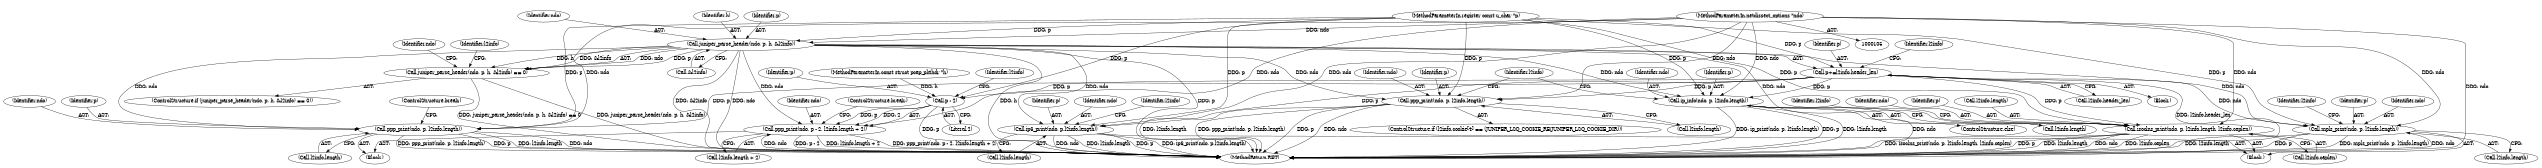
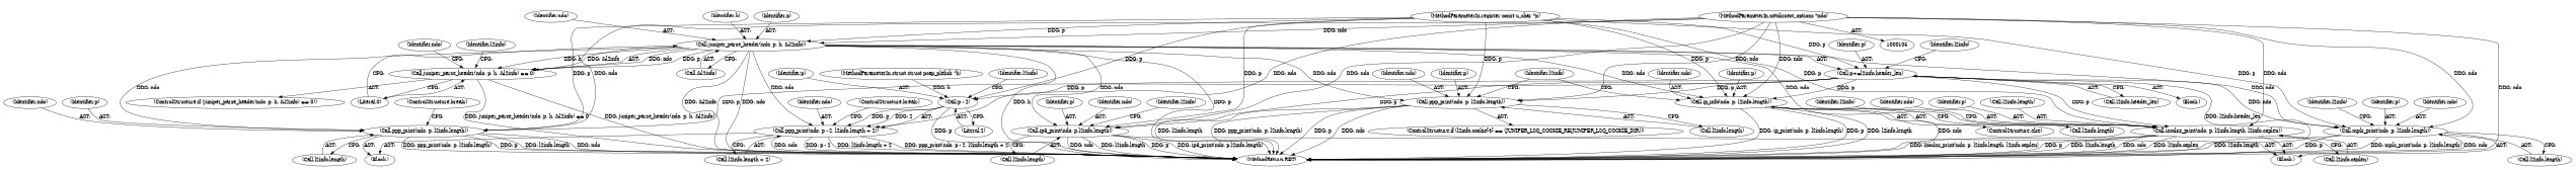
  digraph {
    n1 [label="(MethodParameterIn,netdissect_options *ndo)"]
    n2 [label="(Call,juniper_parse_header(ndo, p, h, &l2info))"]
    n3 [label="(Call,ppp_print(ndo, p, l2info.length))"]
    n4 [label="(Call,ip_info(ndo, p, l2info.length))"]
    n5 [label="(Call,ip6_print(ndo, p,l2info.length))"]
    n6 [label="(Call,mpls_print(ndo, p, l2info.length))"]
    n7 [label="(Call,isoclns_print(ndo, p, l2info.length, l2info.caplen))"]
    n8 [label="(Call,ppp_print(ndo, p - 2, l2info.length + 2))"]
    n9 [label="(Call,ppp_print(ndo, p, l2info.length))"]
    n10 [label="(MethodReturn,RET)"]
    1000105
    n12 [label="(Call,juniper_parse_header(ndo, p, h, &l2info) == 0)"]
    n13 [label="(Call,p+=l2info.header_len)"]
    n14 [label="(Call,&l2info)"]
    n15 [label="(Call,l2info.length)"]
    n16 [label="(ControlStructure,if (l2info.cookie[4] == (JUNIPER_LSQ_COOKIE_RE|JUNIPER_LSQ_COOKIE_DIR)))"]
    n17 [label="(Call,l2info.length)"]
    n18 [label="(ControlStructure,else)"]
    n19 [label="(Call,l2info.length)"]
    n20 [label="(Block,)"]
    n21 [label="(Call,l2info.length)"]
    n22 [label="(Call,l2info.caplen)"]
    n23 [label="(Block,)"]
    n24 [label="(Call,l2info.length + 2)"]
    n25 [label="(Call,l2info.length)"]
    n26 [label="(ControlStructure,if (juniper_parse_header(ndo, p, h, &l2info) == 0))"]
+   n27 [label="(Literal,0)"]
    n28 [label="(Call,p - 2)"]
    n29 [label="(Call,l2info.header_len)"]
    n30 [label="(Block,)"]
    n31 [label="(Literal,2)"]
    n32 [label="(Identifier,ndo)"]
    n33 [label="(Identifier,ndo)"]
    n34 [label="(Identifier,p)"]
    n35 [label="(Identifier,l2info)"]
    n36 [label="(ControlStructure,break;)"]
    n37 [label="(Identifier,l2info)"]
    n38 [label="(Identifier,p)"]
    n39 [label="(Identifier,p)"]
    n40 [label="(Call,l2info.length)"]
    n41 [label="(ControlStructure,break;)"]
    n42 [label="(Identifier,l2info)"]
    n43 [label="(Identifier,ndo)"]
    n44 [label="(Identifier,p)"]
    n45 [label="(Identifier,ndo)"]
    n46 [label="(Identifier,p)"]
    n47 [label="(MethodParameterIn,register const u_char *p)"]
-   n48 [label="(MethodParameterIn,const struct pcap_pkthdr *h)"]
+   n48 [label="(MethodParameterIn,struct struct pcap_pkthdr *h)"]
    n49 [label="(Identifier,l2info)"]
    n50 [label="(Identifier,h)"]
    n51 [label="(Identifier,ndo)"]
    n52 [label="(Identifier,p)"]
    n53 [label="(Identifier,ndo)"]
    n54 [label="(Identifier,l2info)"]
    n55 [label="(Identifier,l2info)"]
    n56 [label="(Identifier,p)"]
    n57 [label="(Identifier,ndo)"]
    n58 [label="(Identifier,ndo)"]
    n59 [label="(Identifier,ndo)"]
    n60 [label="(Identifier,l2info)"]
    n61 [label="(Identifier,p)"]
    n62 [label="(Identifier,p)"]
    n1 -> n2 [label="DDG: ndo"]
    n1 -> n3 [label="DDG: ndo"]
    n1 -> n4 [label="DDG: ndo"]
    n1 -> n5 [label="DDG: ndo"]
    n1 -> n6 [label="DDG: ndo"]
    n1 -> n7 [label="DDG: ndo"]
    n1 -> n8 [label="DDG: ndo"]
    n1 -> n9 [label="DDG: ndo"]
    n1 -> n10 [label="DDG: ndo"]
    n1 -> 1000105 [label="AST: "]
    n2 -> n3 [label="DDG: ndo"]
    n2 -> n4 [label="DDG: ndo"]
    n2 -> n5 [label="DDG: ndo"]
    n2 -> n6 [label="DDG: ndo"]
    n2 -> n7 [label="DDG: ndo"]
    n2 -> n8 [label="DDG: ndo"]
    n2 -> n9 [label="DDG: ndo"]
    n2 -> n10 [label="DDG: h"]
    n2 -> n10 [label="DDG: p"]
    n2 -> n10 [label="DDG: &l2info"]
    n2 -> n10 [label="DDG: ndo"]
    n2 -> n12 [label="AST: "]
    n2 -> n12 [label="DDG: ndo"]
    n2 -> n12 [label="DDG: p"]
    n2 -> n12 [label="DDG: h"]
    n2 -> n12 [label="DDG: &l2info"]
    n2 -> n13 [label="AST: "]
    n2 -> n14 [label="CFG: "]
    n3 -> n10 [label="DDG: l2info.length"]
    n3 -> n10 [label="DDG: ppp_print(ndo, p, l2info.length)"]
    n3 -> n10 [label="DDG: p"]
    n3 -> n10 [label="DDG: ndo"]
    n3 -> n15 [label="CFG: "]
    n3 -> n16 [label="AST: "]
    n4 -> n10 [label="DDG: ndo"]
    n4 -> n10 [label="DDG: ip_print(ndo, p, l2info.length)"]
    n4 -> n10 [label="DDG: p"]
    n4 -> n10 [label="DDG: l2info.length"]
    n4 -> n17 [label="CFG: "]
    n4 -> n18 [label="AST: "]
    n5 -> n10 [label="DDG: ip6_print(ndo, p,l2info.length)"]
    n5 -> n10 [label="DDG: ndo"]
    n5 -> n10 [label="DDG: l2info.length"]
    n5 -> n10 [label="DDG: p"]
    n5 -> n19 [label="CFG: "]
    n5 -> n20 [label="AST: "]
    n6 -> n10 [label="DDG: ndo"]
    n6 -> n10 [label="DDG: l2info.length"]
    n6 -> n10 [label="DDG: p"]
    n6 -> n10 [label="DDG: mpls_print(ndo, p, l2info.length)"]
    n6 -> n20 [label="AST: "]
    n6 -> n21 [label="CFG: "]
    n7 -> n10 [label="DDG: l2info.length"]
    n7 -> n10 [label="DDG: ndo"]
    n7 -> n10 [label="DDG: l2info.caplen"]
    n7 -> n10 [label="DDG: isoclns_print(ndo, p, l2info.length, l2info.caplen)"]
    n7 -> n10 [label="DDG: p"]
    n7 -> n20 [label="AST: "]
    n7 -> n22 [label="CFG: "]
    n8 -> n10 [label="DDG: l2info.length + 2"]
    n8 -> n10 [label="DDG: ppp_print(ndo, p - 2, l2info.length + 2)"]
    n8 -> n10 [label="DDG: ndo"]
    n8 -> n10 [label="DDG: p - 2"]
    n8 -> n23 [label="AST: "]
    n8 -> n24 [label="CFG: "]
    n9 -> n10 [label="DDG: p"]
    n9 -> n10 [label="DDG: l2info.length"]
    n9 -> n10 [label="DDG: ndo"]
    n9 -> n10 [label="DDG: ppp_print(ndo, p, l2info.length)"]
    n9 -> n23 [label="AST: "]
    n9 -> n25 [label="CFG: "]
    n12 -> n10 [label="DDG: juniper_parse_header(ndo, p, h, &l2info)"]
    n12 -> n10 [label="DDG: juniper_parse_header(ndo, p, h, &l2info) == 0"]
    n12 -> n26 [label="AST: "]
+   n12 -> n27 [label="CFG: "]
    n13 -> n3 [label="DDG: p"]
    n13 -> n4 [label="DDG: p"]
    n13 -> n5 [label="DDG: p"]
    n13 -> n6 [label="DDG: ndo"]
    n13 -> n7 [label="DDG: p"]
    n13 -> n9 [label="DDG: p"]
    n13 -> n10 [label="DDG: l2info.header_len"]
    n13 -> n28 [label="DDG: p"]
    n13 -> n29 [label="CFG: "]
    n13 -> n30 [label="AST: "]
    n14 -> n2 [label="AST: "]
    n15 -> n3 [label="AST: "]
    n17 -> n4 [label="AST: "]
    n19 -> n5 [label="AST: "]
    n21 -> n6 [label="AST: "]
    n22 -> n7 [label="AST: "]
    n24 -> n8 [label="AST: "]
    n25 -> n9 [label="AST: "]
+   n27 -> n2 [label="CFG: "]
+   n27 -> n12 [label="AST: "]
    n28 -> n8 [label="AST: "]
    n28 -> n8 [label="DDG: p"]
    n28 -> n8 [label="DDG: 2"]
    n28 -> n10 [label="DDG: p"]
    n28 -> n31 [label="CFG: "]
    n29 -> n13 [label="AST: "]
    n31 -> n28 [label="AST: "]
    n32 -> n2 [label="AST: "]
    n33 -> n8 [label="AST: "]
    n34 -> n7 [label="AST: "]
    n35 -> n6 [label="CFG: "]
    n36 -> n9 [label="CFG: "]
    n37 -> n3 [label="CFG: "]
    n37 -> n4 [label="CFG: "]
    n38 -> n4 [label="AST: "]
    n39 -> n5 [label="AST: "]
    n40 -> n7 [label="AST: "]
    n41 -> n8 [label="CFG: "]
    n42 -> n12 [label="CFG: "]
    n43 -> n12 [label="CFG: "]
    n44 -> n13 [label="AST: "]
    n45 -> n5 [label="AST: "]
    n46 -> n6 [label="AST: "]
    n47 -> n2 [label="DDG: p"]
    n47 -> n3 [label="DDG: p"]
    n47 -> n4 [label="DDG: p"]
    n47 -> n5 [label="DDG: p"]
    n47 -> n6 [label="DDG: p"]
    n47 -> n7 [label="DDG: p"]
    n47 -> n9 [label="DDG: p"]
    n47 -> n13 [label="DDG: p"]
    n47 -> n28 [label="DDG: p"]
    n48 -> n28 [label="DDG: h"]
    n49 -> n13 [label="CFG: "]
    n50 -> n2 [label="AST: "]
    n51 -> n9 [label="AST: "]
    n52 -> n3 [label="AST: "]
    n53 -> n4 [label="AST: "]
    n54 -> n7 [label="CFG: "]
    n55 -> n5 [label="CFG: "]
    n56 -> n9 [label="AST: "]
    n57 -> n3 [label="AST: "]
    n58 -> n7 [label="AST: "]
    n59 -> n6 [label="AST: "]
    n60 -> n28 [label="CFG: "]
    n61 -> n2 [label="AST: "]
    n62 -> n28 [label="AST: "]
  }
